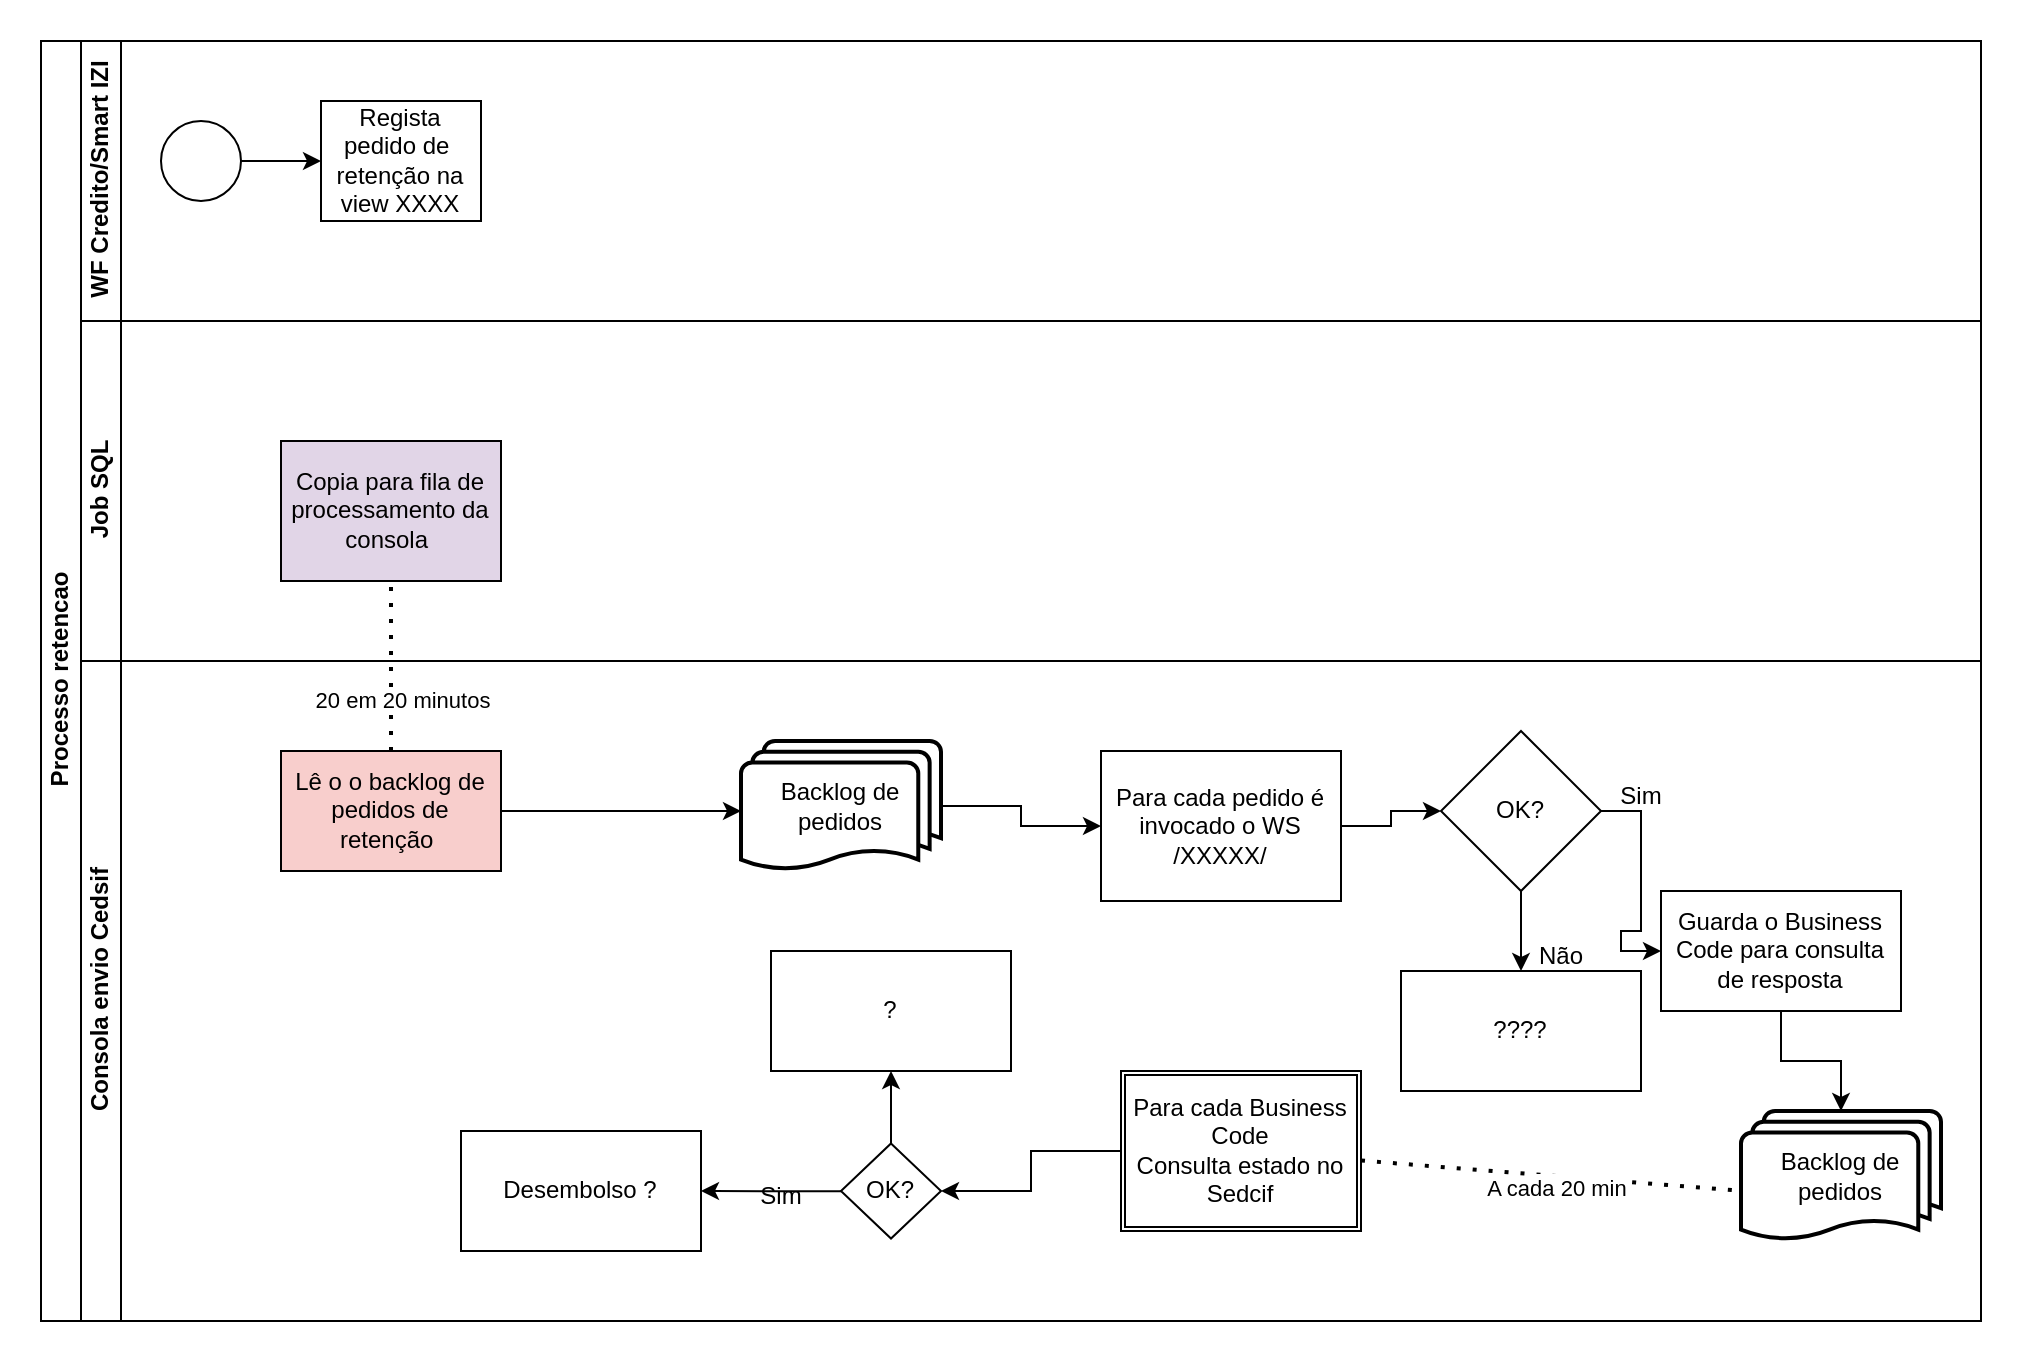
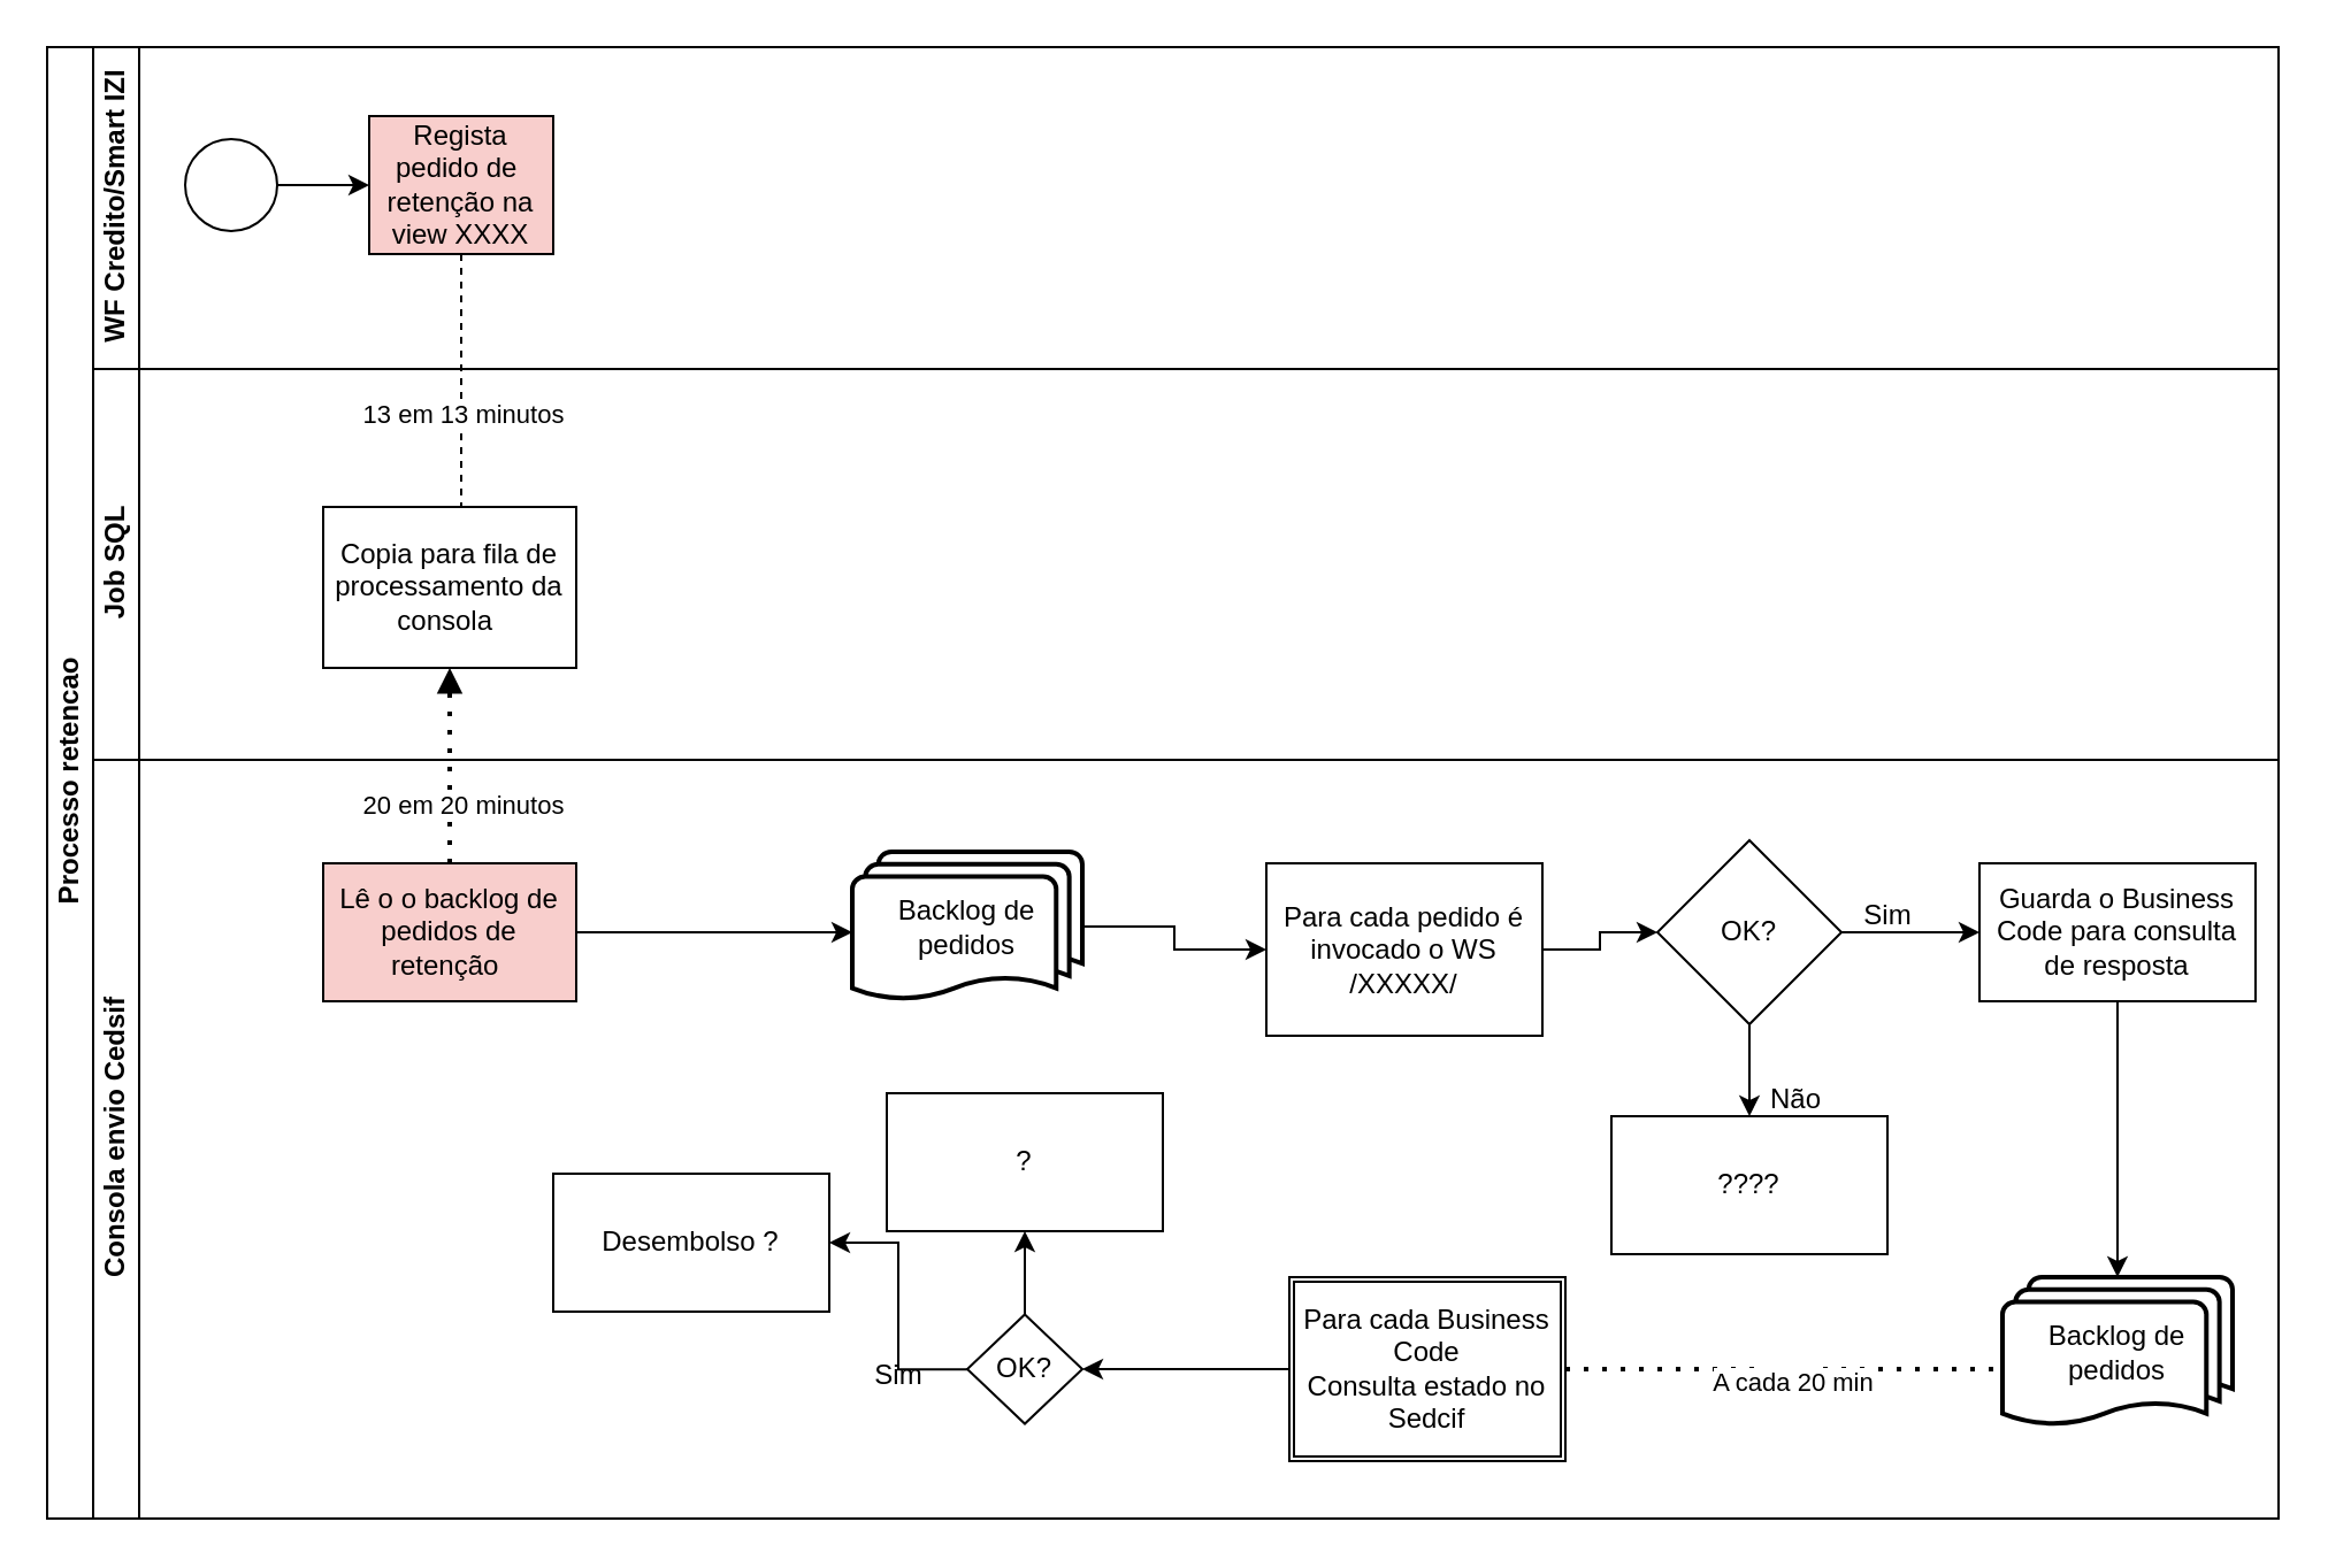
  <mxCell id="0" />
  <mxCell id="1" parent="0" />
  <mxCell id="2" value="Processo retencao" style="swimlane;html=1;childLayout=stackLayout;resizeParent=1;resizeParentMax=0;horizontal=0;startSize=20;horizontalStack=0;" parent="1" vertex="1"><mxGeometry x="20" y="20" width="970" height="640" as="geometry" /></mxCell>
+ <mxCell id="3" value="" style="edgeStyle=orthogonalEdgeStyle;rounded=0;orthogonalLoop=1;jettySize=auto;html=1;dashed=1;endArrow=none;endFill=0;" parent="2" source="8" target="10" edge="1"><mxGeometry relative="1" as="geometry"><Array as="points"><mxPoint x="180" y="185" /><mxPoint x="180" y="185" /></Array></mxGeometry></mxCell>
+ <mxCell id="4" value="13 em 13 minutos" style="edgeLabel;html=1;align=center;verticalAlign=middle;resizable=0;points=[];" parent="3" vertex="1" connectable="0"><mxGeometry x="0.16" y="-2" relative="1" as="geometry"><mxPoint x="2" y="5" as="offset" /></mxGeometry></mxCell>
  <mxCell id="5" value="WF Credito/Smart IZI" style="swimlane;html=1;startSize=20;horizontal=0;" parent="2" vertex="1"><mxGeometry x="20" width="950" height="140" as="geometry" /></mxCell>
  <mxCell id="6" value="" style="edgeStyle=orthogonalEdgeStyle;rounded=0;orthogonalLoop=1;jettySize=auto;html=1;" parent="5" source="7" target="8" edge="1"><mxGeometry relative="1" as="geometry" /></mxCell>
  <mxCell id="7" value="" style="ellipse;whiteSpace=wrap;html=1;" parent="5" vertex="1"><mxGeometry x="40" y="40" width="40" height="40" as="geometry" /></mxCell>
- <mxCell id="8" value="Regista pedido de&amp;nbsp; retenção na view XXXX" style="rounded=0;whiteSpace=wrap;html=1;fontFamily=Helvetica;fontSize=12;fontColor=#000000;align=center;" parent="5" vertex="1"><mxGeometry x="120" y="30" width="80" height="60" as="geometry" /></mxCell>
+ <mxCell id="8" value="Regista pedido de&amp;nbsp; retenção na view XXXX" style="rounded=0;whiteSpace=wrap;html=1;fontFamily=Helvetica;fontSize=12;fontColor=#000000;align=center;fillColor=#f8cecc;" parent="5" vertex="1"><mxGeometry x="120" y="30" width="80" height="60" as="geometry" /></mxCell>
  <mxCell id="9" value="Job SQL" style="swimlane;html=1;startSize=20;horizontal=0;" parent="2" vertex="1"><mxGeometry x="20" y="140" width="950" height="170" as="geometry" /></mxCell>
- <mxCell id="10" value="Copia para fila de processamento da consola&amp;nbsp;" style="rounded=0;whiteSpace=wrap;html=1;fontFamily=Helvetica;fontSize=12;fontColor=#000000;align=center;fillColor=#e1d5e7;" parent="9" vertex="1"><mxGeometry x="100" y="60" width="110" height="70" as="geometry" /></mxCell>
- <mxCell id="11" value="" style="endArrow=none;dashed=1;html=1;dashPattern=1 3;strokeWidth=2;rounded=0;entryX=0.5;entryY=1;entryDx=0;entryDy=0;exitX=0.5;exitY=0;exitDx=0;exitDy=0;" parent="2" source="14" target="10" edge="1"><mxGeometry width="50" height="50" relative="1" as="geometry"><mxPoint x="360" y="405" as="sourcePoint" /><mxPoint x="410" y="355" as="targetPoint" /></mxGeometry></mxCell>
+ <mxCell id="10" value="Copia para fila de processamento da consola&amp;nbsp;" style="rounded=0;whiteSpace=wrap;html=1;fontFamily=Helvetica;fontSize=12;fontColor=#000000;align=center;" parent="9" vertex="1"><mxGeometry x="100" y="60" width="110" height="70" as="geometry" /></mxCell>
+ <mxCell id="11" value="" style="endArrow=block;dashed=1;html=1;dashPattern=1 3;strokeWidth=2;rounded=0;entryX=0.5;entryY=1;entryDx=0;entryDy=0;exitX=0.5;exitY=0;exitDx=0;exitDy=0;" parent="2" source="14" target="10" edge="1"><mxGeometry width="50" height="50" relative="1" as="geometry"><mxPoint x="360" y="405" as="sourcePoint" /><mxPoint x="410" y="355" as="targetPoint" /></mxGeometry></mxCell>
  <mxCell id="12" value="20 em 20 minutos" style="edgeLabel;html=1;align=center;verticalAlign=middle;resizable=0;points=[];" parent="11" vertex="1" connectable="0"><mxGeometry x="-0.383" y="2" relative="1" as="geometry"><mxPoint x="7" as="offset" /></mxGeometry></mxCell>
  <mxCell id="13" value="Consola envio Cedsif" style="swimlane;html=1;startSize=20;horizontal=0;" parent="2" vertex="1"><mxGeometry x="20" y="310" width="950" height="330" as="geometry" /></mxCell>
  <mxCell id="14" value="Lê o o backlog de pedidos de retenção&amp;nbsp;" style="rounded=0;whiteSpace=wrap;html=1;fontFamily=Helvetica;fontSize=12;fontColor=#000000;align=center;fillColor=#f8cecc;" parent="13" vertex="1"><mxGeometry x="100" y="45" width="110" height="60" as="geometry" /></mxCell>
  <mxCell id="15" value="" style="edgeStyle=orthogonalEdgeStyle;rounded=0;orthogonalLoop=1;jettySize=auto;html=1;endArrow=classic;endFill=1;" parent="13" source="14" edge="1"><mxGeometry relative="1" as="geometry"><mxPoint x="330" y="75" as="targetPoint" /></mxGeometry></mxCell>
  <mxCell id="16" style="edgeStyle=orthogonalEdgeStyle;rounded=0;orthogonalLoop=1;jettySize=auto;html=1;entryX=0;entryY=0.5;entryDx=0;entryDy=0;" parent="13" source="17" target="19" edge="1"><mxGeometry relative="1" as="geometry" /></mxCell>
  <mxCell id="17" value="Backlog de pedidos" style="strokeWidth=2;html=1;shape=mxgraph.flowchart.multi-document;whiteSpace=wrap;" parent="13" vertex="1"><mxGeometry x="330" y="40" width="100" height="65" as="geometry" /></mxCell>
  <mxCell id="18" style="edgeStyle=orthogonalEdgeStyle;rounded=0;orthogonalLoop=1;jettySize=auto;html=1;entryX=0;entryY=0.5;entryDx=0;entryDy=0;" parent="13" source="19" target="22" edge="1"><mxGeometry relative="1" as="geometry" /></mxCell>
  <mxCell id="19" value="Para cada pedido é invocado o WS&lt;br&gt;/XXXXX/" style="rounded=0;whiteSpace=wrap;html=1;" parent="13" vertex="1"><mxGeometry x="510" y="45" width="120" height="75" as="geometry" /></mxCell>
  <mxCell id="20" value="" style="edgeStyle=orthogonalEdgeStyle;rounded=0;orthogonalLoop=1;jettySize=auto;html=1;" parent="13" source="22" target="23" edge="1"><mxGeometry relative="1" as="geometry" /></mxCell>
  <mxCell id="21" value="" style="edgeStyle=orthogonalEdgeStyle;rounded=0;orthogonalLoop=1;jettySize=auto;html=1;" parent="13" source="22" target="24" edge="1"><mxGeometry relative="1" as="geometry" /></mxCell>
  <mxCell id="22" value="OK?" style="rhombus;whiteSpace=wrap;html=1;" parent="13" vertex="1"><mxGeometry x="680" y="35" width="80" height="80" as="geometry" /></mxCell>
- <mxCell id="23" value="Guarda o Business Code para consulta de resposta" style="whiteSpace=wrap;html=1;" parent="13" vertex="1"><mxGeometry x="790" y="115" width="120" height="60" as="geometry" /></mxCell>
+ <mxCell id="23" value="Guarda o Business Code para consulta de resposta" style="whiteSpace=wrap;html=1;" parent="13" vertex="1"><mxGeometry x="820" y="45" width="120" height="60" as="geometry" /></mxCell>
  <mxCell id="24" value="????" style="whiteSpace=wrap;html=1;" parent="13" vertex="1"><mxGeometry x="660" y="155" width="120" height="60" as="geometry" /></mxCell>
  <mxCell id="25" value="Backlog de pedidos" style="strokeWidth=2;html=1;shape=mxgraph.flowchart.multi-document;whiteSpace=wrap;" parent="13" vertex="1"><mxGeometry x="830" y="225" width="100" height="65" as="geometry" /></mxCell>
  <mxCell id="26" style="edgeStyle=orthogonalEdgeStyle;rounded=0;orthogonalLoop=1;jettySize=auto;html=1;entryX=0.5;entryY=0;entryDx=0;entryDy=0;entryPerimeter=0;" parent="13" source="23" target="25" edge="1"><mxGeometry relative="1" as="geometry" /></mxCell>
  <mxCell id="27" value="" style="endArrow=none;dashed=1;html=1;dashPattern=1 3;strokeWidth=2;rounded=0;entryX=0.01;entryY=0.615;entryDx=0;entryDy=0;entryPerimeter=0;" parent="13" source="31" target="25" edge="1"><mxGeometry width="50" height="50" relative="1" as="geometry"><mxPoint x="590" y="265" as="sourcePoint" /><mxPoint x="570" y="-105" as="targetPoint" /></mxGeometry></mxCell>
  <mxCell id="28" value="Text" style="edgeLabel;html=1;align=center;verticalAlign=middle;resizable=0;points=[];" parent="27" vertex="1" connectable="0"><mxGeometry x="0.007" y="-5" relative="1" as="geometry"><mxPoint as="offset" /></mxGeometry></mxCell>
  <mxCell id="29" value="A cada 20 min" style="edgeLabel;html=1;align=center;verticalAlign=middle;resizable=0;points=[];" parent="27" vertex="1" connectable="0"><mxGeometry x="0.021" y="-6" relative="1" as="geometry"><mxPoint as="offset" /></mxGeometry></mxCell>
  <mxCell id="30" style="edgeStyle=orthogonalEdgeStyle;rounded=0;orthogonalLoop=1;jettySize=auto;html=1;entryX=1;entryY=0.5;entryDx=0;entryDy=0;" parent="13" source="31" target="34" edge="1"><mxGeometry relative="1" as="geometry" /></mxCell>
- <mxCell id="31" value="Para cada Business Code &lt;br&gt;Consulta estado no Sedcif" style="shape=ext;double=1;rounded=0;whiteSpace=wrap;html=1;" parent="13" vertex="1"><mxGeometry x="520" y="205" width="120" height="80" as="geometry" /></mxCell>
+ <mxCell id="31" value="Para cada Business Code &lt;br&gt;Consulta estado no Sedcif" style="shape=ext;double=1;rounded=0;whiteSpace=wrap;html=1;" parent="13" vertex="1"><mxGeometry x="520" y="225" width="120" height="80" as="geometry" /></mxCell>
  <mxCell id="32" style="edgeStyle=orthogonalEdgeStyle;rounded=0;orthogonalLoop=1;jettySize=auto;html=1;entryX=1;entryY=0.5;entryDx=0;entryDy=0;" parent="13" source="34" target="35" edge="1"><mxGeometry relative="1" as="geometry" /></mxCell>
  <mxCell id="33" value="" style="edgeStyle=orthogonalEdgeStyle;rounded=0;orthogonalLoop=1;jettySize=auto;html=1;" parent="13" source="34" target="36" edge="1"><mxGeometry relative="1" as="geometry" /></mxCell>
  <mxCell id="34" value="OK?" style="rhombus;whiteSpace=wrap;html=1;" parent="13" vertex="1"><mxGeometry x="380" y="241.25" width="50" height="47.5" as="geometry" /></mxCell>
- <mxCell id="35" value="Desembolso ?" style="rounded=0;whiteSpace=wrap;html=1;" parent="13" vertex="1"><mxGeometry x="190" y="235" width="120" height="60" as="geometry" /></mxCell>
+ <mxCell id="35" value="Desembolso ?" style="rounded=0;whiteSpace=wrap;html=1;" parent="13" vertex="1"><mxGeometry x="200" y="180" width="120" height="60" as="geometry" /></mxCell>
  <mxCell id="36" value="?" style="whiteSpace=wrap;html=1;" parent="13" vertex="1"><mxGeometry x="345" y="145" width="120" height="60" as="geometry" /></mxCell>
  <mxCell id="37" value="Sim" style="text;html=1;align=center;verticalAlign=middle;resizable=0;points=[];autosize=1;strokeColor=none;fillColor=none;" parent="1" vertex="1"><mxGeometry x="370" y="583" width="40" height="30" as="geometry" /></mxCell>
  <mxCell id="38" value="Não" style="text;html=1;align=center;verticalAlign=middle;resizable=0;points=[];autosize=1;strokeColor=none;fillColor=none;" parent="1" vertex="1"><mxGeometry x="755" y="463" width="50" height="30" as="geometry" /></mxCell>
  <mxCell id="39" value="Sim" style="text;html=1;align=center;verticalAlign=middle;resizable=0;points=[];autosize=1;strokeColor=none;fillColor=none;" parent="1" vertex="1"><mxGeometry x="800" y="383" width="40" height="30" as="geometry" /></mxCell>
